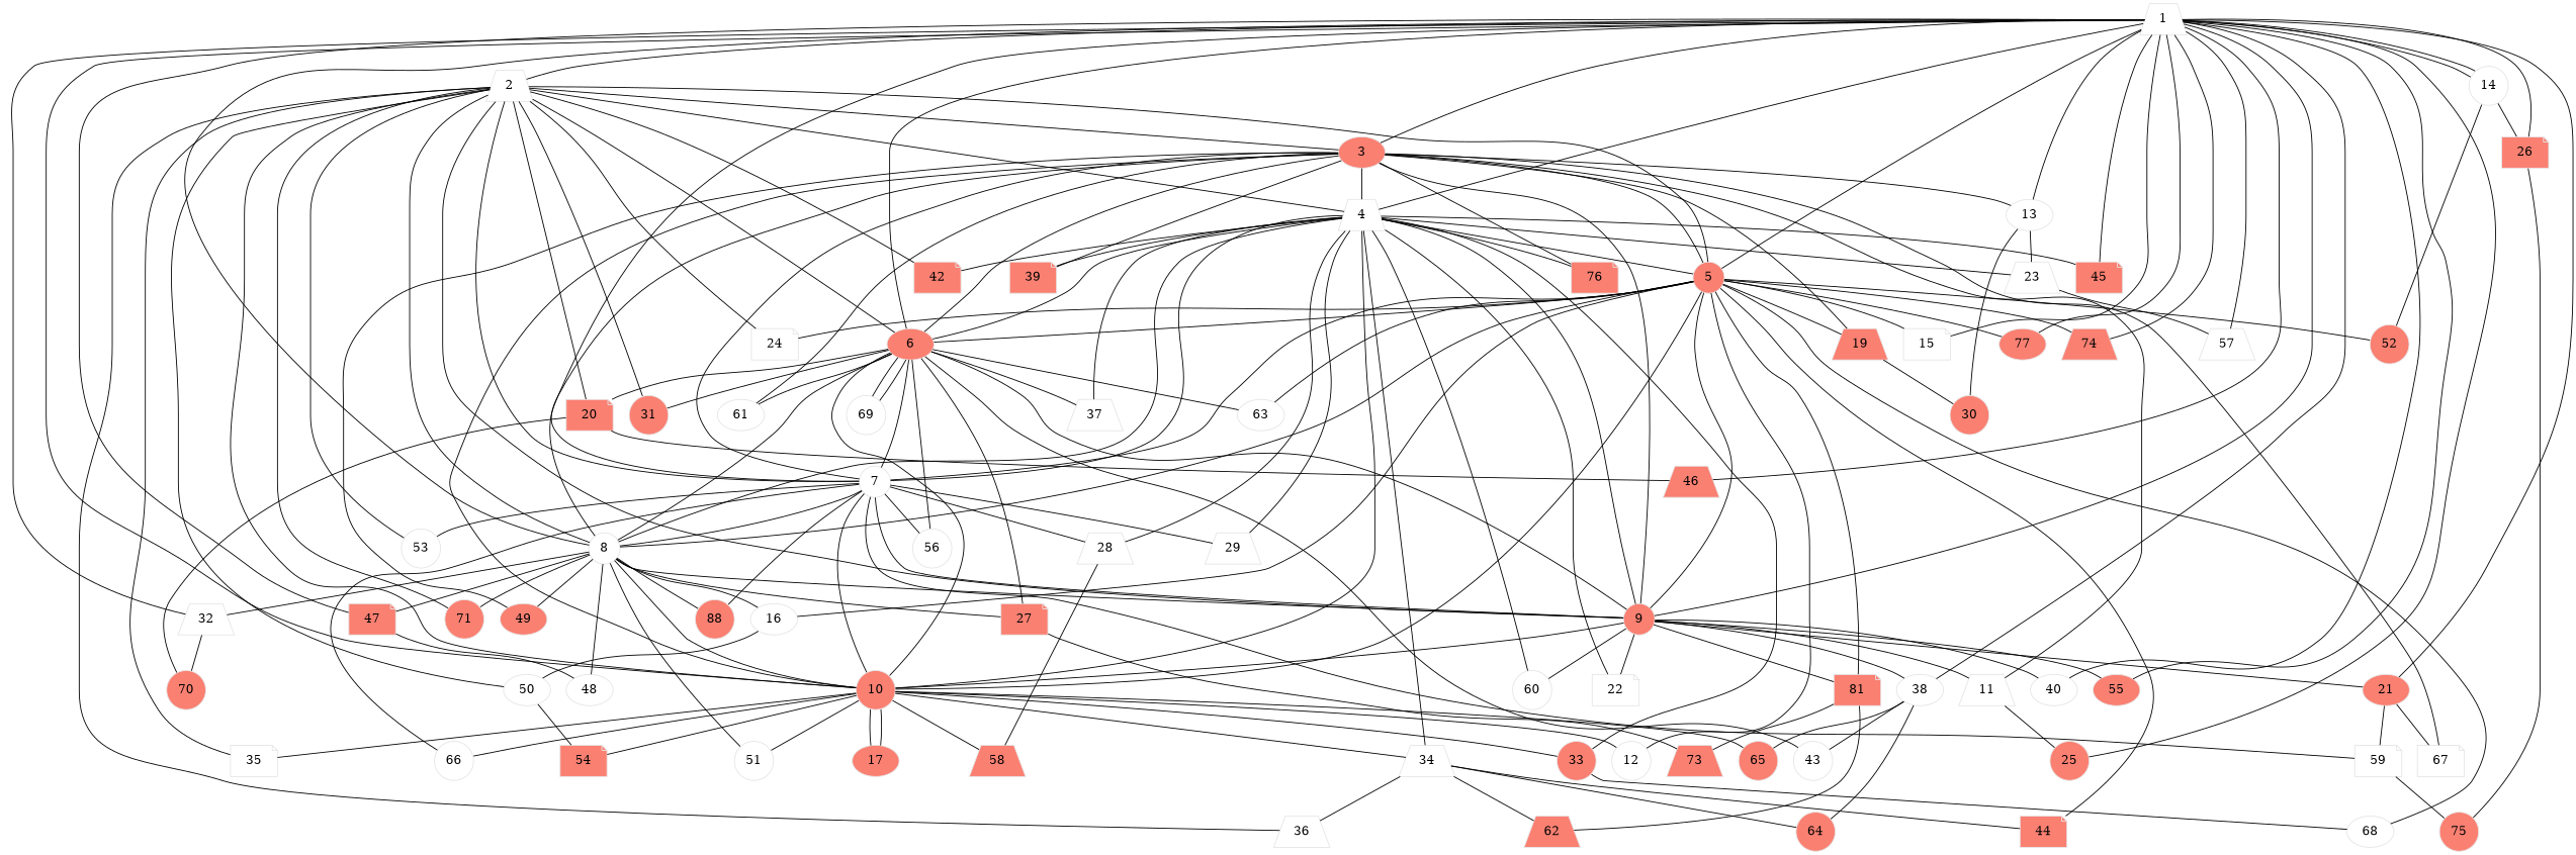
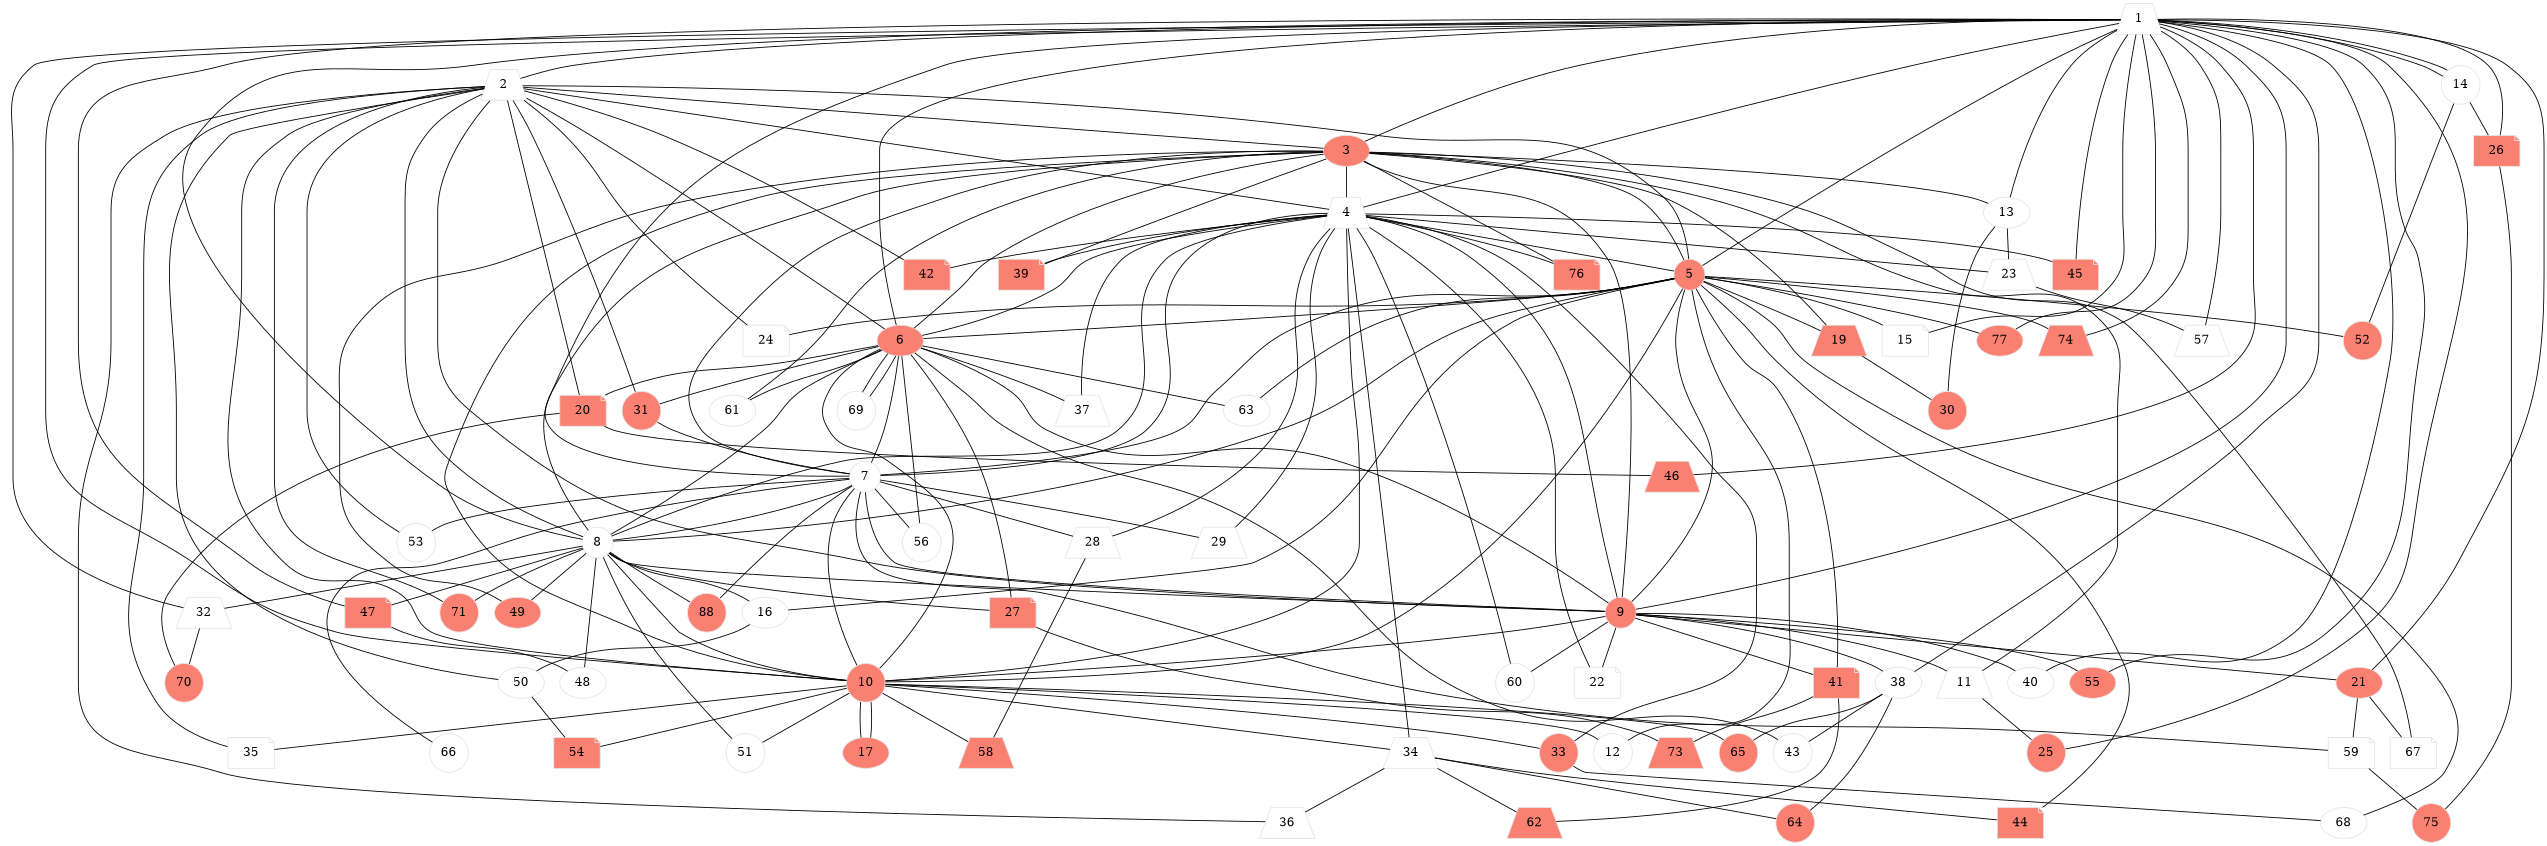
  graph {
    node [color=gray90 fillcolor=white shape=circle style=filled]
    1 [shape=trapezium]
    2 [shape=trapezium]
    3 [fillcolor=salmon shape=ellipse]
    4 [shape=trapezium]
    5 [fillcolor=salmon]
    6 [fillcolor=salmon shape=ellipse]
    7
    8
    9 [fillcolor=salmon]
    10 [fillcolor=salmon]
    13 [shape=ellipse]
    14
    15 [shape=note]
    21 [fillcolor=salmon shape=ellipse]
    25 [fillcolor=salmon]
    26 [fillcolor=salmon shape=note]
    32 [shape=trapezium]
    38 [shape=ellipse]
    40 [shape=ellipse]
    45 [fillcolor=salmon shape=note]
    46 [fillcolor=salmon shape=trapezium]
    47 [fillcolor=salmon shape=note]
    55 [fillcolor=salmon shape=ellipse]
    57 [shape=trapezium]
    n25 [fillcolor=salmon label=77 shape=ellipse]
    74 [fillcolor=salmon shape=trapezium]
    20 [fillcolor=salmon shape=note]
    24 [shape=note]
    31 [fillcolor=salmon]
    35 [shape=note]
    36 [shape=trapezium]
    42 [fillcolor=salmon shape=note]
    50 [shape=ellipse]
    53
    71 [fillcolor=salmon]
    11 [shape=trapezium]
    19 [fillcolor=salmon shape=trapezium]
    39 [fillcolor=salmon shape=note]
    49 [fillcolor=salmon shape=ellipse]
    61 [shape=ellipse]
    67 [shape=note]
    76 [fillcolor=salmon shape=note]
    22 [shape=note]
    23 [shape=trapezium]
    28 [shape=trapezium]
    29 [shape=trapezium]
    33 [fillcolor=salmon]
    34 [shape=trapezium]
    37 [shape=trapezium]
    60
    12
    16 [shape=ellipse]
-   41 [fillcolor=salmon shape=note label=81]
+   41 [fillcolor=salmon shape=note]
    44 [fillcolor=salmon shape=note]
    52 [fillcolor=salmon]
    63 [shape=ellipse]
    68 [shape=ellipse]
    27 [fillcolor=salmon shape=note]
    43
    56
    69
    n62 [fillcolor=salmon label=88]
    59 [shape=note]
    66
    48 [shape=ellipse]
    51
    17 [fillcolor=salmon shape=ellipse]
    54 [fillcolor=salmon shape=note]
    58 [fillcolor=salmon shape=trapezium]
    65 [fillcolor=salmon]
    30 [fillcolor=salmon]
    75 [fillcolor=salmon]
    70 [fillcolor=salmon]
    64 [fillcolor=salmon]
    62 [fillcolor=salmon shape=trapezium]
    73 [fillcolor=salmon shape=trapezium]
    1 -- 2
    1 -- 3
    1 -- 4
    1 -- 5
    1 -- 6
    1 -- 7
    1 -- 8
    1 -- 9
    1 -- 10
    1 -- 13
    1 -- 14
    1 -- 14
    1 -- 15
    1 -- 21
    1 -- 25
    1 -- 26
    1 -- 32
    1 -- 38
    1 -- 40
    1 -- 45
    1 -- 46
    1 -- 47
    1 -- 55
    1 -- 57
    1 -- n25
    1 -- 74
    2 -- 3
    2 -- 4
    2 -- 5
    2 -- 6
-   2 -- 7
+   31 -- 7
    2 -- 8
    2 -- 9
    2 -- 10
    2 -- 20
    2 -- 24
    2 -- 31
    2 -- 35
    2 -- 36
    2 -- 42
    2 -- 50
    2 -- 53
    2 -- 71
    3 -- 4
    3 -- 5
    3 -- 6
    3 -- 7
    3 -- 8
    3 -- 9
    3 -- 10
    3 -- 13
    3 -- 11
    3 -- 19
    3 -- 39
    3 -- 49
    3 -- 61
    3 -- 67
    3 -- 76
    4 -- 5
    4 -- 6
    4 -- 7
    4 -- 8
    4 -- 9
    4 -- 10
    4 -- 45
    4 -- 42
    4 -- 39
    4 -- 76
    4 -- 22
    4 -- 23
    4 -- 28
    4 -- 29
    4 -- 33
    4 -- 34
    4 -- 37
    4 -- 60
    5 -- 6
    5 -- 7
    5 -- 8
    5 -- 9
    5 -- 10
    5 -- 15
    5 -- n25
    5 -- 74
    5 -- 24
    5 -- 19
    5 -- 12
    5 -- 16
    5 -- 41
    5 -- 44
    5 -- 52
    5 -- 63
    5 -- 68
    6 -- 7
    6 -- 8
    6 -- 9
    6 -- 10
    6 -- 20
    6 -- 31
    6 -- 61
    6 -- 37
    6 -- 63
    6 -- 27
    6 -- 43
    6 -- 56
    6 -- 69
    6 -- 69
    7 -- 8
    7 -- 9
    7 -- 10
    7 -- 53
    7 -- 28
    7 -- 29
    7 -- 56
    7 -- n62
    7 -- 59
    7 -- 66
    8 -- 9
    8 -- 10
    8 -- 32
    8 -- 47
    8 -- 71
    8 -- 49
    8 -- 16
    8 -- 27
    8 -- n62
    8 -- 48
    8 -- 51
    9 -- 10
    9 -- 21
    9 -- 38
    9 -- 40
    9 -- 55
    9 -- 11
    9 -- 22
    9 -- 60
    9 -- 41
    10 -- 35
    10 -- 33
    10 -- 34
    10 -- 12
-   10 -- 66
    10 -- 51
    10 -- 17
    10 -- 17
    10 -- 54
    10 -- 58
    10 -- 65
    13 -- 23
    13 -- 30
    14 -- 26
    14 -- 52
    21 -- 67
    21 -- 59
    26 -- 75
    32 -- 70
    38 -- 43
    38 -- 65
    38 -- 64
    47 -- 48
    20 -- 46
    20 -- 70
    50 -- 54
    11 -- 25
    19 -- 30
    23 -- 57
    28 -- 58
    33 -- 68
    34 -- 36
    34 -- 44
    34 -- 64
    34 -- 62
    16 -- 50
    41 -- 62
    41 -- 73
    27 -- 73
    59 -- 75
  }
